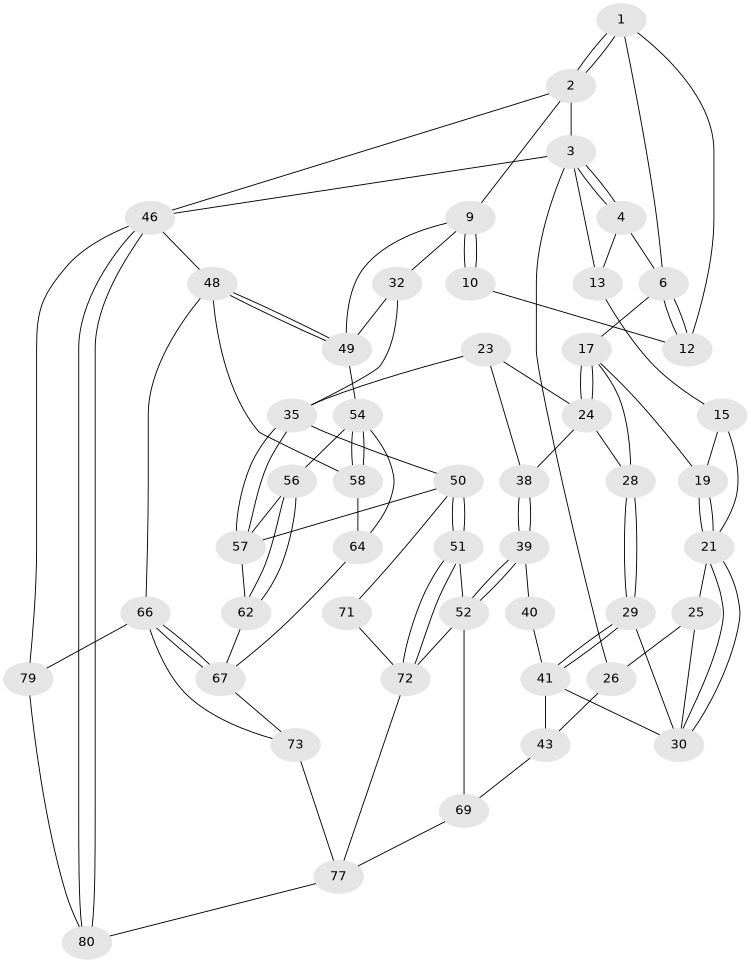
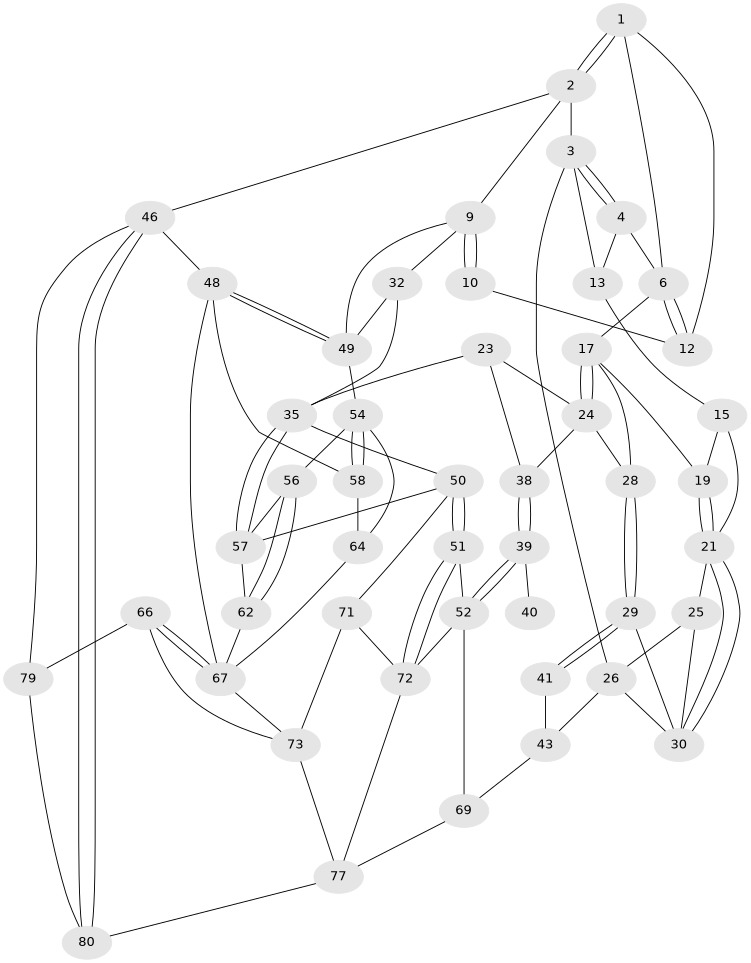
  graph {
    fontname="DejaVu Sans"
    node [color=gray90 fontname="DejaVu Sans" style=filled]
    edge [fontname="DejaVu Sans"]
    1 [super="+5"]
    2
    6 [super="+7"]
    12
    3 [super="+20"]
    9 [super="+33"]
    46 [super="+47"]
    17 [super="+18"]
    4 [super="+8"]
    13 [super="+14"]
    26 [super="+44"]
    10 [super="+11"]
    32 [super="+34"]
    49 [super="+53"]
    48 [super="+59"]
    79
    80
    15 [super="+16"]
    30 [super="+31"]
    43 [super="+45"]
    19
    24 [super="+27"]
    28
    35 [super="+36"]
    54 [super="+55"]
    23 [super="+37"]
    38
    21 [super="+22"]
    25
    29
    50 [super="+61"]
    57 [super="+60"]
    39
    69
    41 [super="+42"]
    51
    71
    62 [super="+63"]
    40
    52 [super="+68"]
    72 [super="+75"]
    77 [super="+78"]
    58
    66 [super="+76"]
    64 [super="+65"]
    67 [super="+70"]
    73 [super="+74"]
    56
    1 -- 2
    1 -- 2
    1 -- 6
    1 -- 12
    2 -- 3
    2 -- 9
    2 -- 46
    6 -- 12
    6 -- 12
    6 -- 17
-   3 -- 46
    3 -- 4
    3 -- 4
    3 -- 13
    3 -- 26
    9 -- 10
    9 -- 10
    9 -- 32
    9 -- 49
    46 -- 48
    46 -- 79
    46 -- 80
    46 -- 80
    17 -- 19
    17 -- 24
    17 -- 24
    17 -- 28
    4 -- 6
    4 -- 13
    13 -- 15
-   41 -- 30
+   26 -- 30
    26 -- 43
    10 -- 12
    32 -- 49
    32 -- 35
    49 -- 54
    48 -- 49
    48 -- 49
    48 -- 58
-   48 -- 66
+   48 -- 67
    79 -- 80
    15 -- 19
    15 -- 21
    43 -- 69
    19 -- 21
    19 -- 21
    24 -- 28
    24 -- 38
    28 -- 29
    28 -- 29
    35 -- 50
    35 -- 57
    35 -- 57
    54 -- 58
    54 -- 58
    54 -- 64
    54 -- 56
    23 -- 24
    23 -- 35
    23 -- 38
    38 -- 39
    38 -- 39
    21 -- 30
    21 -- 30
    21 -- 25
    25 -- 26
    25 -- 30
    29 -- 30
    29 -- 41
    29 -- 41
    50 -- 57
    50 -- 51
    50 -- 51
    50 -- 71
    57 -- 62
    39 -- 40
    39 -- 52
    39 -- 52
    69 -- 77
    41 -- 43
    51 -- 52
    51 -- 72
    51 -- 72
    71 -- 72
+   71 -- 73
    62 -- 67
-   40 -- 41 [weight=2]
    52 -- 69
    52 -- 72
    72 -- 77
    77 -- 80
    58 -- 64
    66 -- 79
    66 -- 67
    66 -- 67
    66 -- 73
    64 -- 67
    67 -- 73
    73 -- 77
    56 -- 57
    56 -- 62
    56 -- 62
  }
